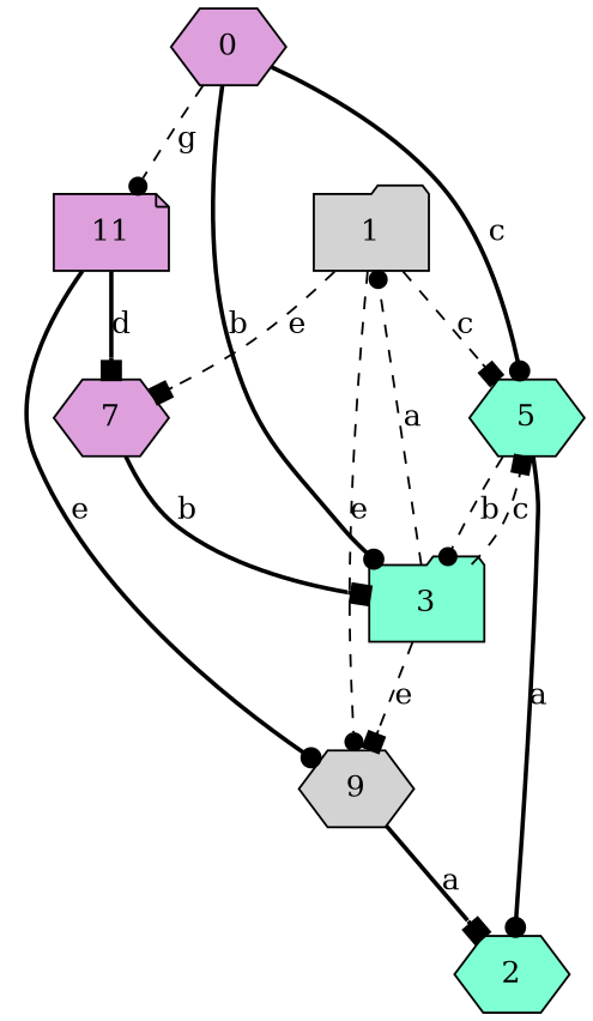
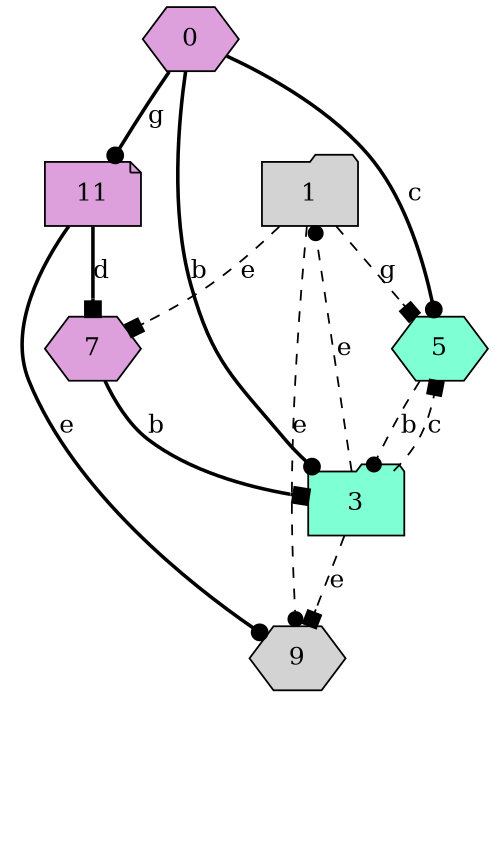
  strict digraph {
    node [fillcolor=aquamarine shape=hexagon style=filled]
    edge [arrowhead=dot style=dashed]
    1 [fillcolor=lightgrey shape=folder]
    5
    7 [fillcolor=plum]
    9 [fillcolor=lightgrey]
    3 [shape=folder]
-   2
    0 [fillcolor=plum]
    11 [fillcolor=plum shape=note]
-   1 -> 5 [arrowhead=box label=c]
+   1 -> 5 [arrowhead=box label=g]
    1 -> 7 [arrowhead=box label=e]
    1 -> 9 [label=e]
    5 -> 3 [label=b]
-   5 -> 2 [label=a style=bold]
    7 -> 3 [arrowhead=box label=b style=bold]
-   9 -> 2 [arrowhead=box label=a style=bold]
-   3 -> 1 [label=a]
+   3 -> 1 [label=e]
    3 -> 5 [arrowhead=box label=c]
    3 -> 9 [arrowhead=box label=e]
    0 -> 5 [label=c style=bold]
    0 -> 3 [label=b style=bold]
-   0 -> 11 [label=g]
+   0 -> 11 [label=g style=bold]
    11 -> 7 [arrowhead=box label=d style=bold]
    11 -> 9 [label=e style=bold]
  }
